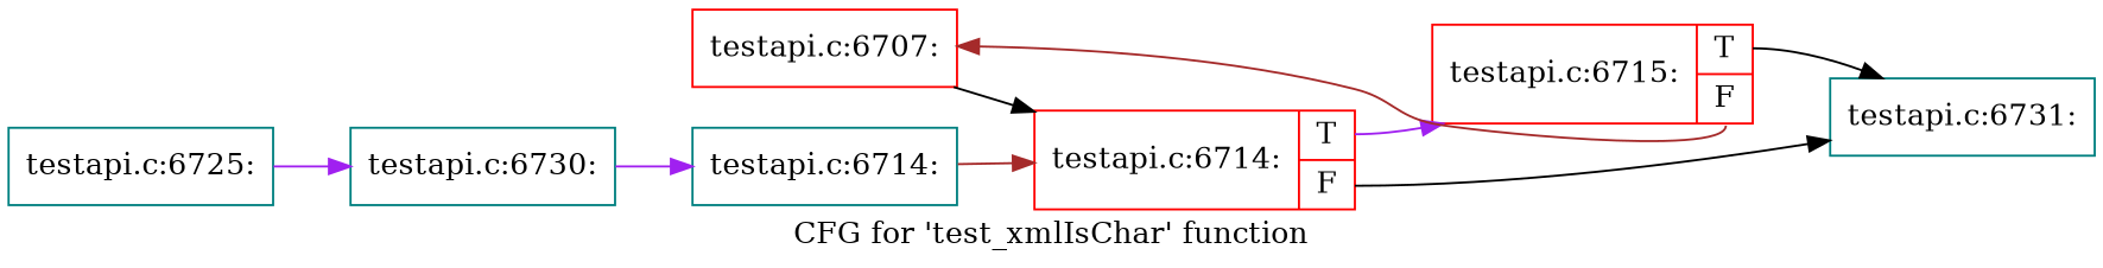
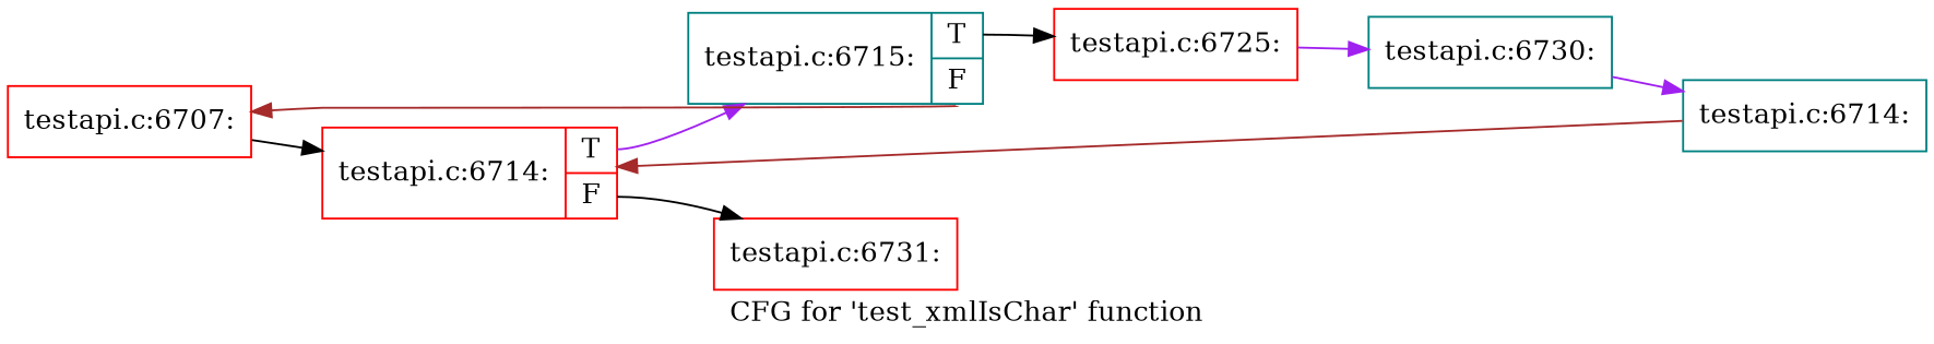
  digraph {
    label="CFG for 'test_xmlIsChar' function"
    rankdir=LR
    node [color=teal shape=record]
    edge [color=black]
    n1 [color=red label="{testapi.c:6707:}"]
    n2 [color=red label="{testapi.c:6714:|{<s0>T|<s1>F}}"]
-   n3 [color=red label="{testapi.c:6715:|{<s0>T|<s1>F}}"]
-   n4 [label="{testapi.c:6731:}"]
-   n5 [label="{testapi.c:6725:}"]
+   n3 [label="{testapi.c:6715:|{<s0>T|<s1>F}}"]
+   n4 [color=red label="{testapi.c:6731:}"]
+   n5 [color=red label="{testapi.c:6725:}"]
    n6 [label="{testapi.c:6730:}"]
    n7 [label="{testapi.c:6714:}"]
    n1 -> n2
    n2 -> n3 [color=purple tailport=s0]
    n2 -> n4 [tailport=s1]
    n3 -> n1 [color=brown tailport=s1]
-   n3 -> n4 [tailport=s0]
+   n3 -> n5 [tailport=s0]
    n5 -> n6 [color=purple]
    n6 -> n7 [color=purple]
    n7 -> n2 [color=brown]
  }
